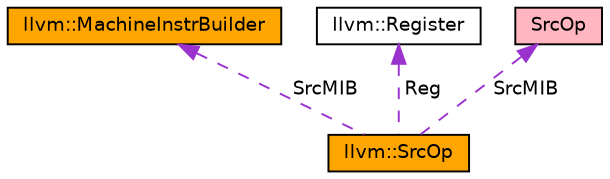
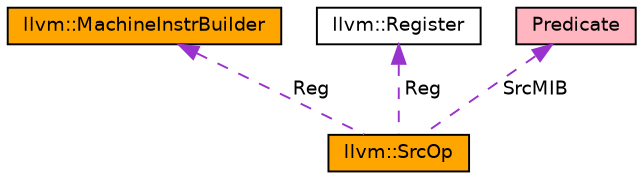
  digraph {
    node [color=black fillcolor=orange fontname=Helvetica fontsize=10 shape=box style=filled]
    edge [color=darkorchid3 dir=back fontname=Helvetica fontsize=10 labelfontname=Helvetica labelfontsize=10 style=dashed]
    n1 [fontcolor=black height=0.2 label="llvm::SrcOp" width=0.4]
    n2 [height=0.2 label="llvm::MachineInstrBuilder" width=0.4]
    n3 [fillcolor=white height=0.2 label="llvm::Register" width=0.4]
-   n4 [fillcolor=lightpink height=0.2 label=SrcOp width=0.4]
-   n2 -> n1 [label=" SrcMIB"]
+   n4 [fillcolor=lightpink height=0.2 label=Predicate width=0.4]
+   n2 -> n1 [label=" Reg"]
    n3 -> n1 [label=" Reg"]
    n4 -> n1 [label=" SrcMIB"]
  }
